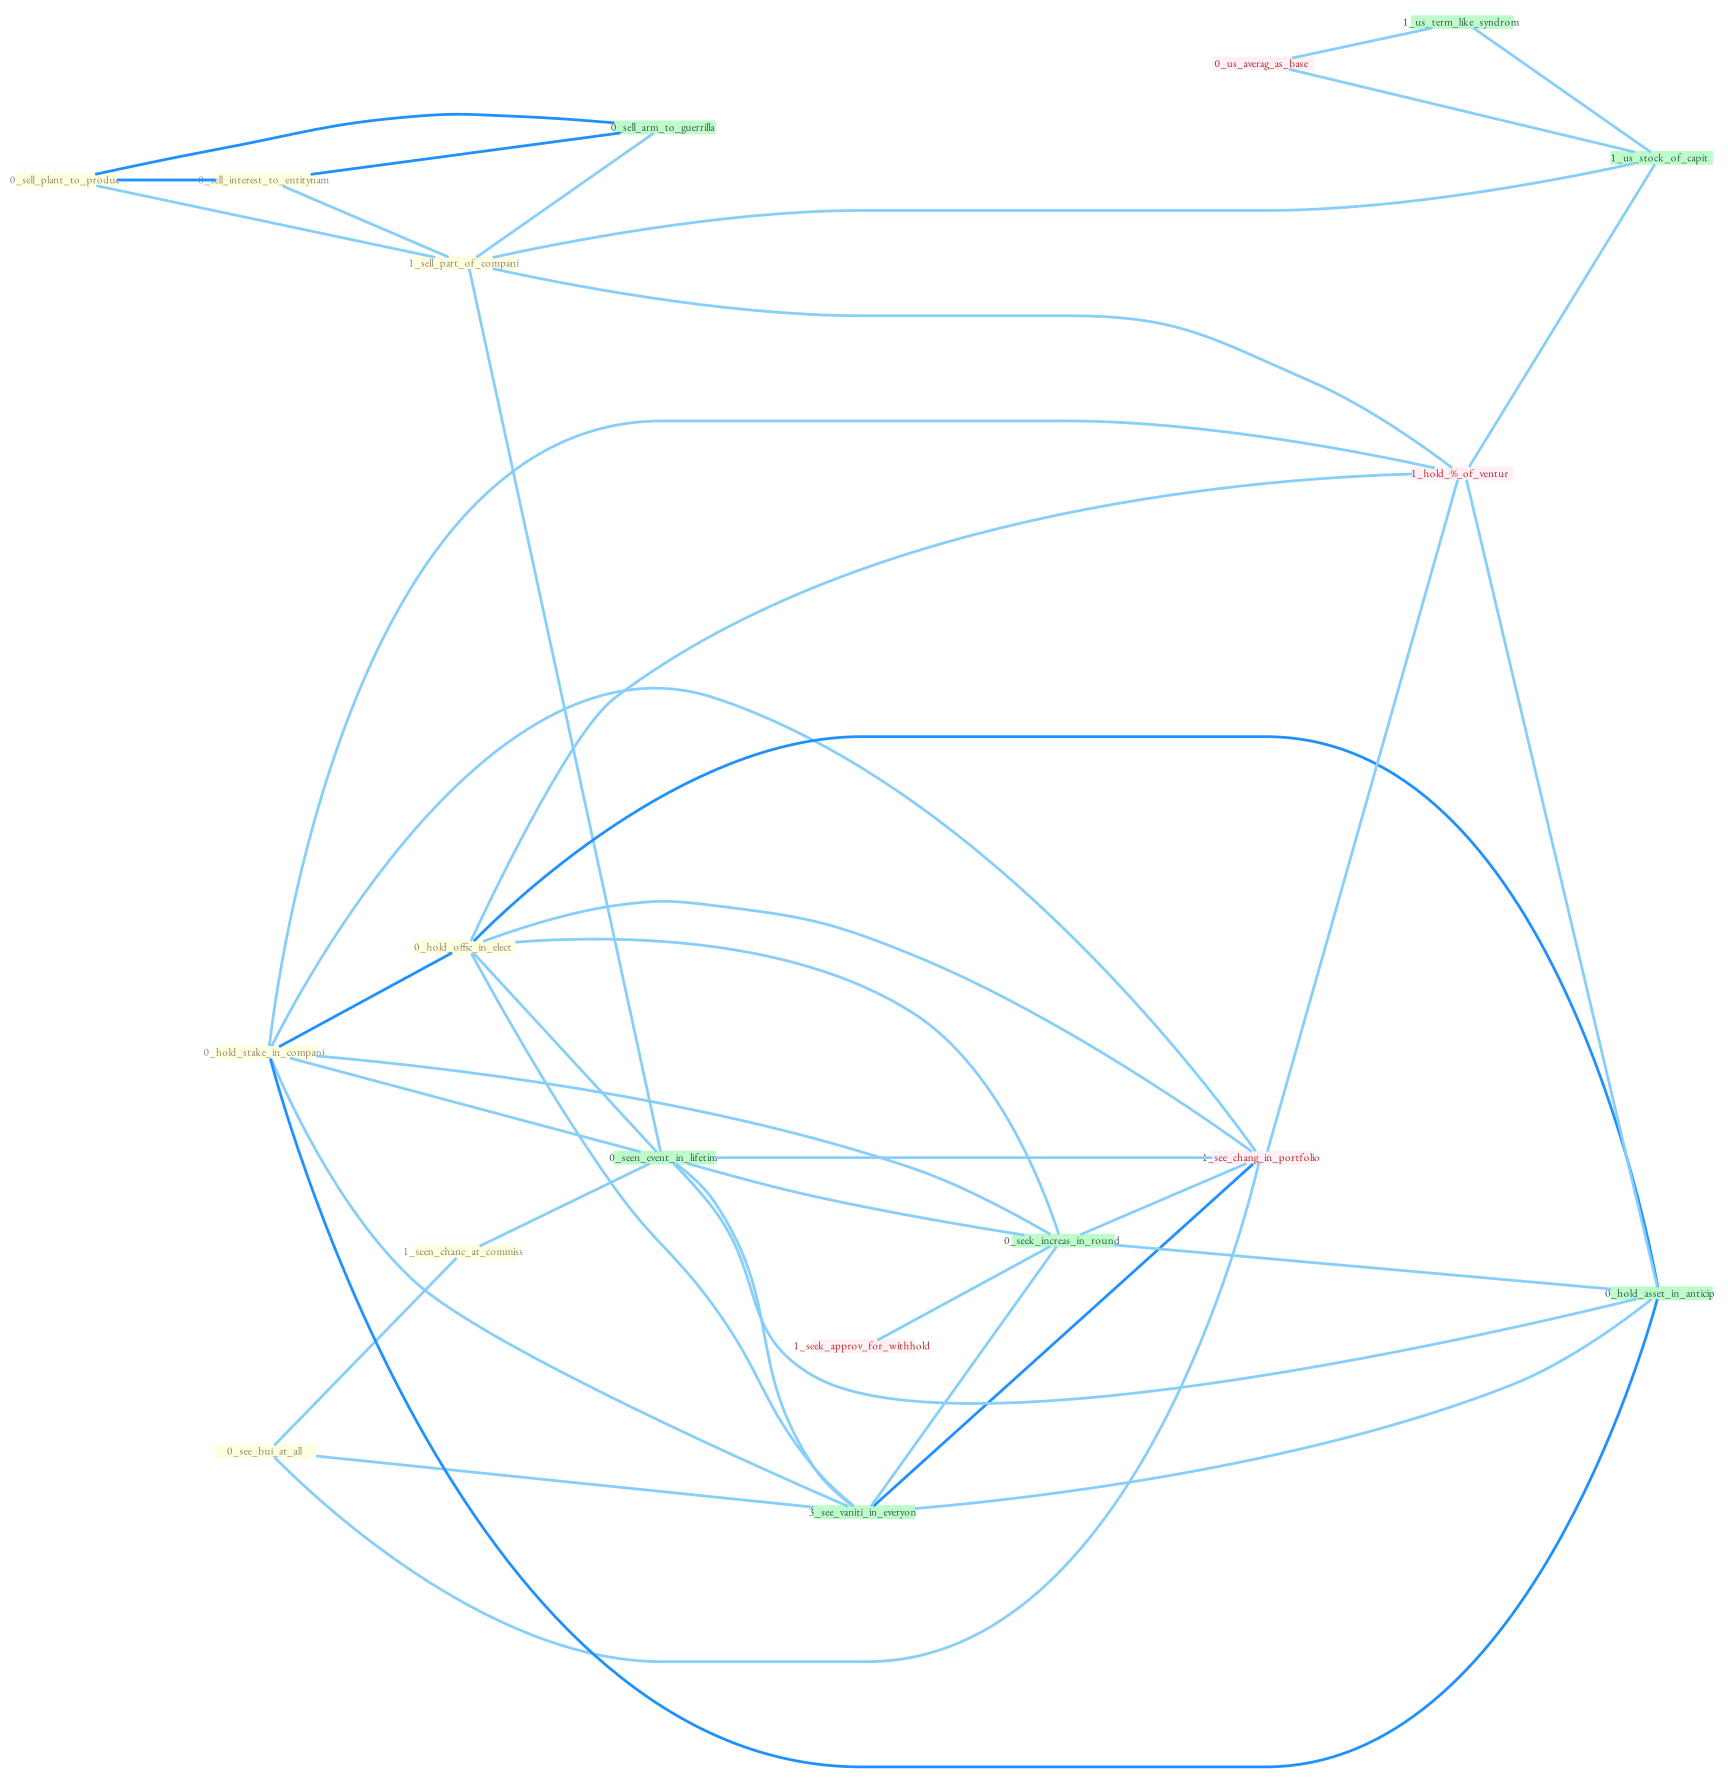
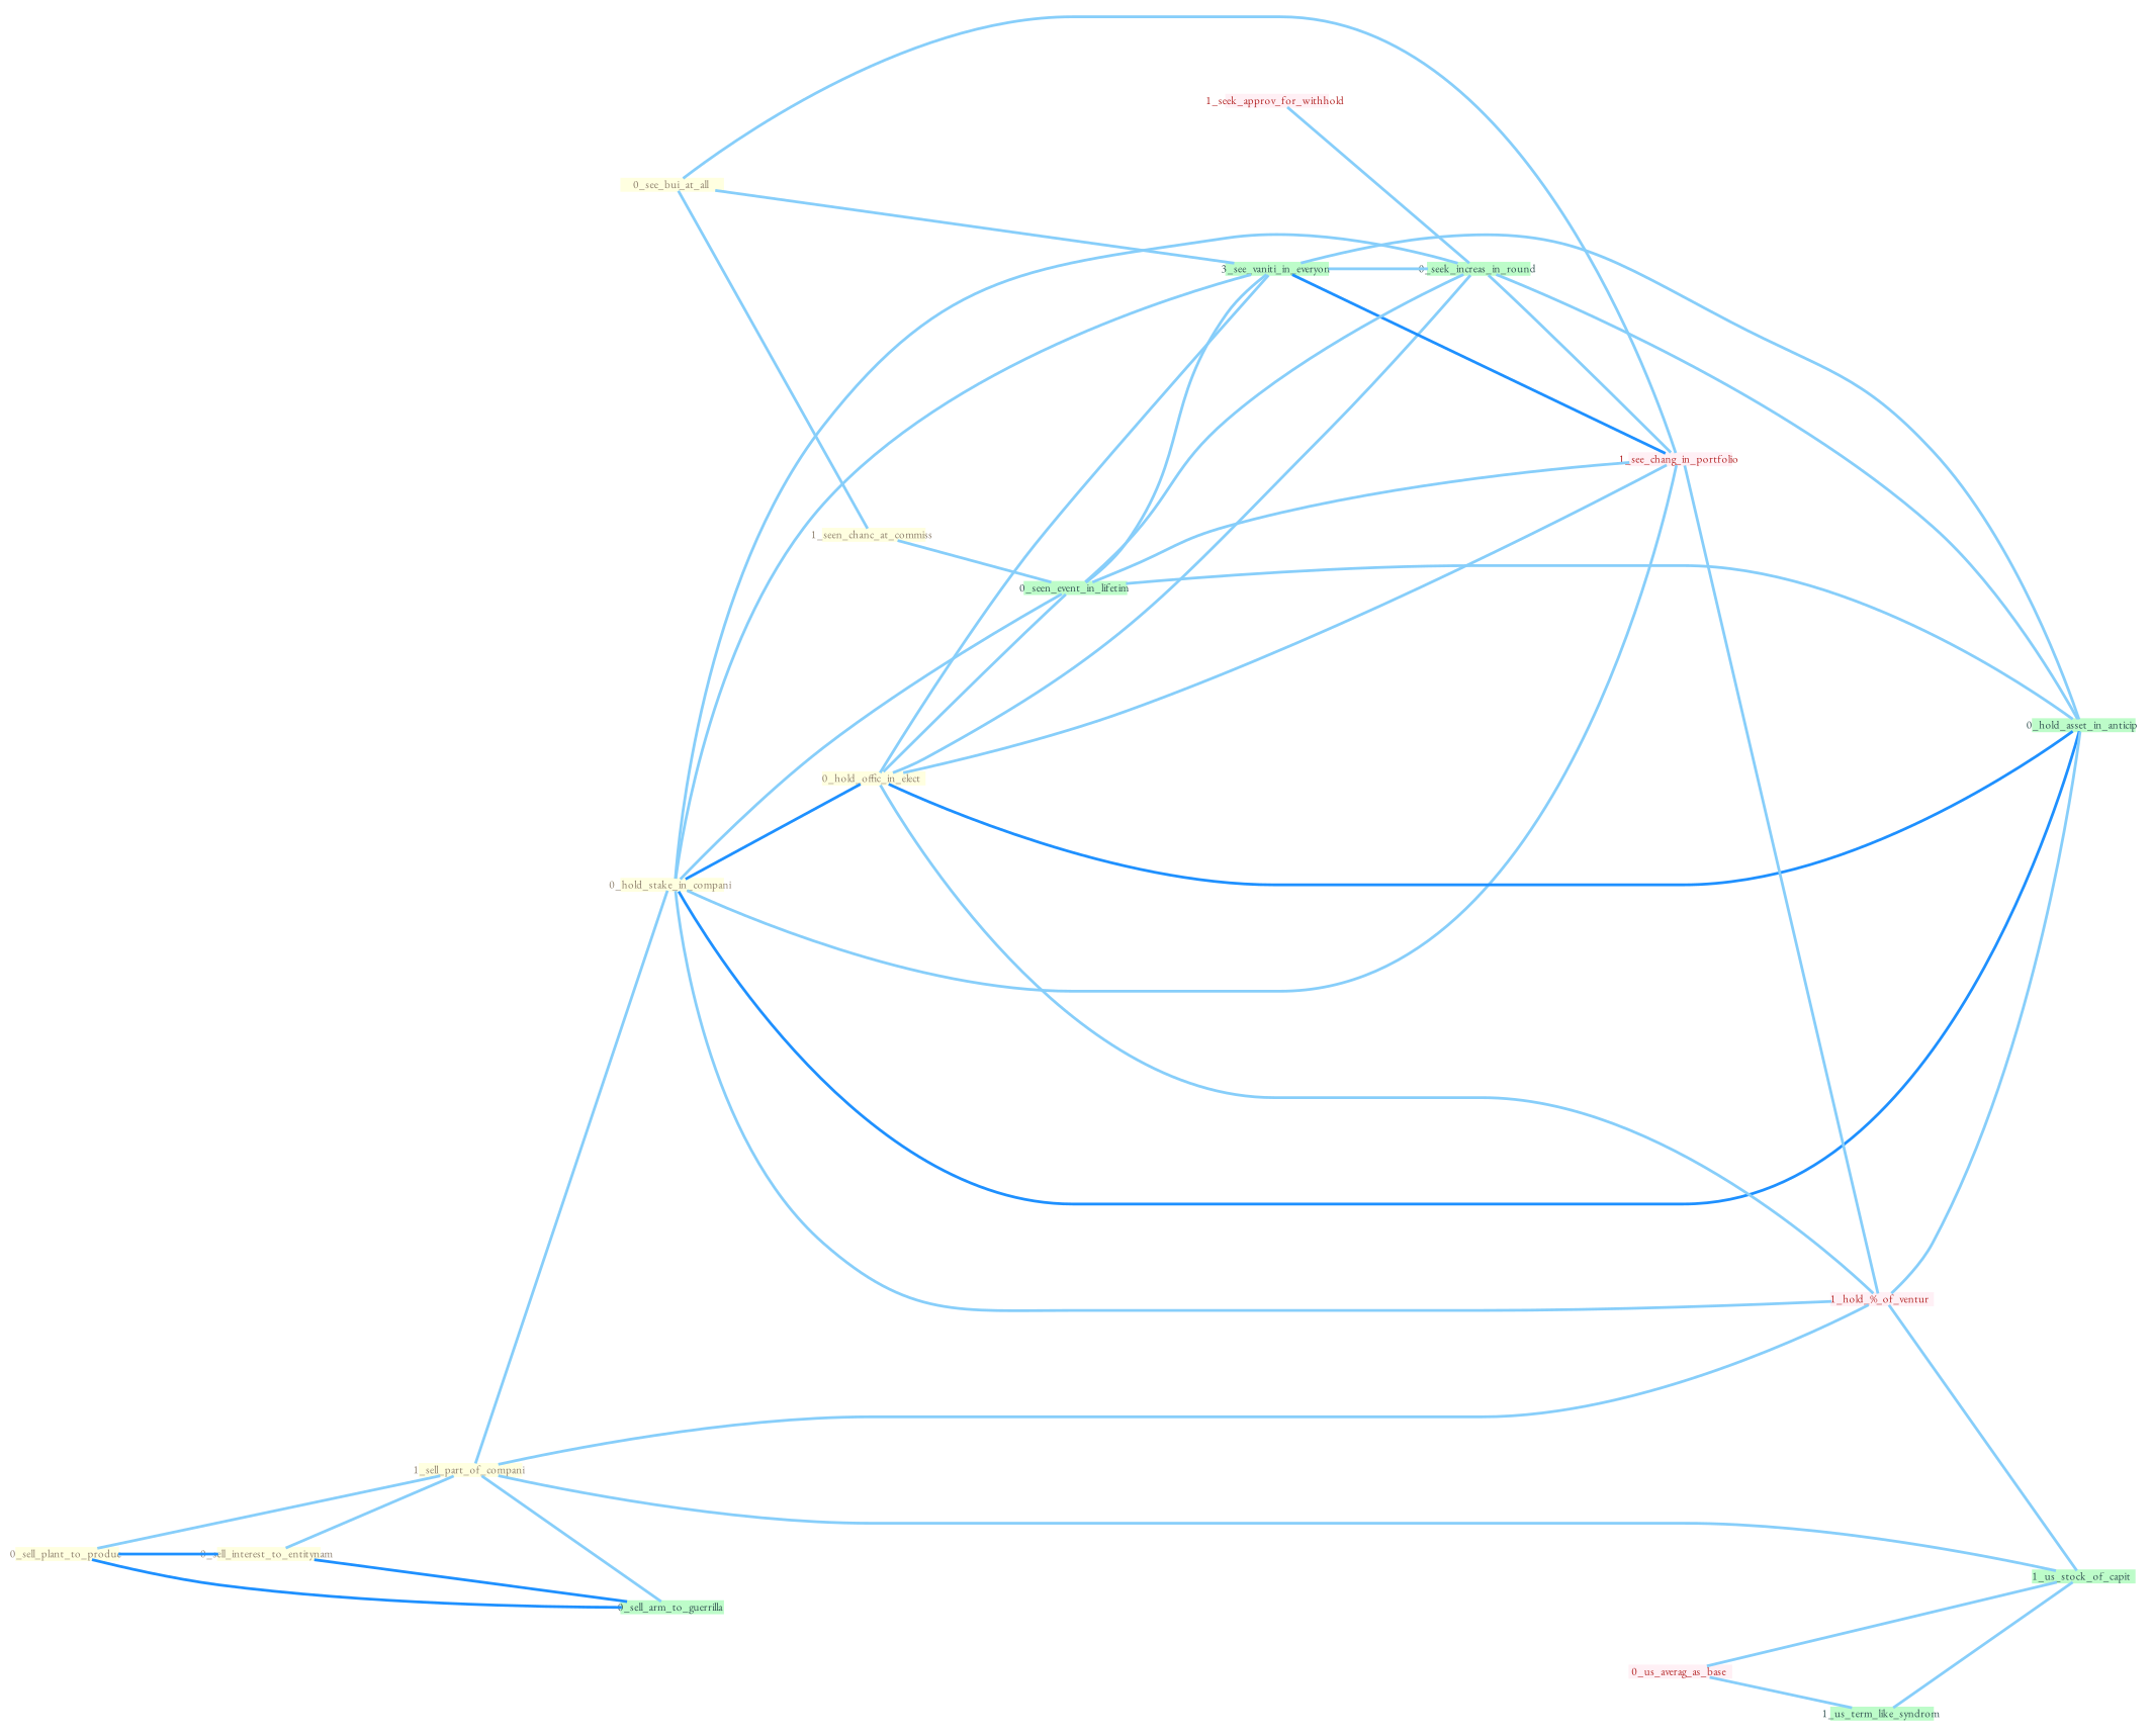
  graph {
    fontname="EB Garamond"
    rankdir=LR
    node [color="#ffffe0" fixedsize=true fontcolor="#8b7d6b" fontname="EB Garamond" fontsize=4 shape=polygon style=filled]
    edge [color="#87cefa" fontname="EB Garamond" w=1]
    "0_see_bui_at_all " [height=.06 width=.5]
    "0_sell_plant_to_produc " [height=.06 width=.5]
    "0_sell_interest_to_entitynam " [height=.06 width=.5]
    "1_sell_part_of_compani " [height=.06 width=.5]
    "0_hold_stake_in_compani " [height=.06 width=.5]
    "1_seen_chanc_at_commiss " [height=.06 width=.5]
    "0_hold_offic_in_elect " [height=.06 width=.5]
    "0_us_averag_as_base " [color="#fff0f5" fontcolor="#b22222" height=.06 width=.5]
    "1_seek_approv_for_withhold " [color="#fff0f5" fontcolor="#b22222" height=.06 width=.5]
    "1_hold_%_of_ventur " [color="#fff0f5" fontcolor="#b22222" height=.06 width=.5]
    "1_see_chang_in_portfolio " [color="#fff0f5" fontcolor="#b22222" height=.06 width=.5]
    n12 [color="#BDFCC9" fontcolor="#2f4f4f" height=.06 label="3_see_vaniti_in_everyon" width=.5]
    "0_sell_arm_to_guerrilla " [color="#BDFCC9" fontcolor="#2f4f4f" height=.06 width=.5]
    "1_us_stock_of_capit " [color="#BDFCC9" fontcolor="#2f4f4f" height=.06 width=.5]
    "0_seen_event_in_lifetim " [color="#BDFCC9" fontcolor="#2f4f4f" height=.06 width=.5]
    "0_seek_increas_in_round " [color="#BDFCC9" fontcolor="#2f4f4f" height=.06 width=.5]
    "0_hold_asset_in_anticip " [color="#BDFCC9" fontcolor="#2f4f4f" height=.06 width=.5]
    "1_us_term_like_syndrom " [color="#BDFCC9" fontcolor="#2f4f4f" height=.06 width=.5]
    subgraph sub_1 {
      "0_see_bui_at_all "
      "0_sell_plant_to_produc "
      "0_sell_interest_to_entitynam "
      "1_sell_part_of_compani "
      "0_hold_stake_in_compani "
      "1_seen_chanc_at_commiss "
      "0_hold_offic_in_elect "
    }
    subgraph sub_2 {
      "0_us_averag_as_base "
      "1_seek_approv_for_withhold "
      "1_hold_%_of_ventur "
      "1_see_chang_in_portfolio "
    }
    "0_see_bui_at_all " -- "1_seen_chanc_at_commiss "
    "0_see_bui_at_all " -- "1_see_chang_in_portfolio "
    "0_see_bui_at_all " -- n12
    "0_sell_plant_to_produc " -- "0_sell_interest_to_entitynam " [color="#1e90ff" w=2]
    "0_sell_plant_to_produc " -- "1_sell_part_of_compani "
    "0_sell_plant_to_produc " -- "0_sell_arm_to_guerrilla " [color="#1e90ff" w=2]
    "0_sell_interest_to_entitynam " -- "1_sell_part_of_compani "
    "0_sell_interest_to_entitynam " -- "0_sell_arm_to_guerrilla " [color="#1e90ff" w=2]
-   "1_sell_part_of_compani " -- "0_seen_event_in_lifetim "
+   "1_sell_part_of_compani " -- "0_hold_stake_in_compani "
    "1_sell_part_of_compani " -- "1_hold_%_of_ventur "
    "1_sell_part_of_compani " -- "0_sell_arm_to_guerrilla "
    "1_sell_part_of_compani " -- "1_us_stock_of_capit "
    "0_hold_stake_in_compani " -- "0_hold_offic_in_elect " [color="#1e90ff" w=2]
    "0_hold_stake_in_compani " -- "1_hold_%_of_ventur "
    "0_hold_stake_in_compani " -- "1_see_chang_in_portfolio "
    "0_hold_stake_in_compani " -- n12
    "0_hold_stake_in_compani " -- "0_seen_event_in_lifetim "
    "0_hold_stake_in_compani " -- "0_seek_increas_in_round "
    "0_hold_stake_in_compani " -- "0_hold_asset_in_anticip " [color="#1e90ff" w=2]
    "1_seen_chanc_at_commiss " -- "0_seen_event_in_lifetim "
    "0_hold_offic_in_elect " -- "1_hold_%_of_ventur "
    "0_hold_offic_in_elect " -- "1_see_chang_in_portfolio "
    "0_hold_offic_in_elect " -- n12
    "0_hold_offic_in_elect " -- "0_seen_event_in_lifetim "
    "0_hold_offic_in_elect " -- "0_seek_increas_in_round "
    "0_hold_offic_in_elect " -- "0_hold_asset_in_anticip " [color="#1e90ff" w=2]
    "0_us_averag_as_base " -- "1_us_stock_of_capit "
    "0_us_averag_as_base " -- "1_us_term_like_syndrom "
    "1_seek_approv_for_withhold " -- "0_seek_increas_in_round "
    "1_hold_%_of_ventur " -- "1_us_stock_of_capit "
    "1_hold_%_of_ventur " -- "0_hold_asset_in_anticip "
    "1_see_chang_in_portfolio " -- "1_hold_%_of_ventur "
    n12 -- "1_see_chang_in_portfolio " [color="#1e90ff" w=2]
    n12 -- "0_seek_increas_in_round "
    n12 -- "0_hold_asset_in_anticip "
    "0_seen_event_in_lifetim " -- "1_see_chang_in_portfolio "
    "0_seen_event_in_lifetim " -- n12
    "0_seen_event_in_lifetim " -- "0_seek_increas_in_round "
    "0_seen_event_in_lifetim " -- "0_hold_asset_in_anticip "
    "0_seek_increas_in_round " -- "1_see_chang_in_portfolio "
    "0_seek_increas_in_round " -- "0_hold_asset_in_anticip "
    "1_us_term_like_syndrom " -- "1_us_stock_of_capit "
  }
